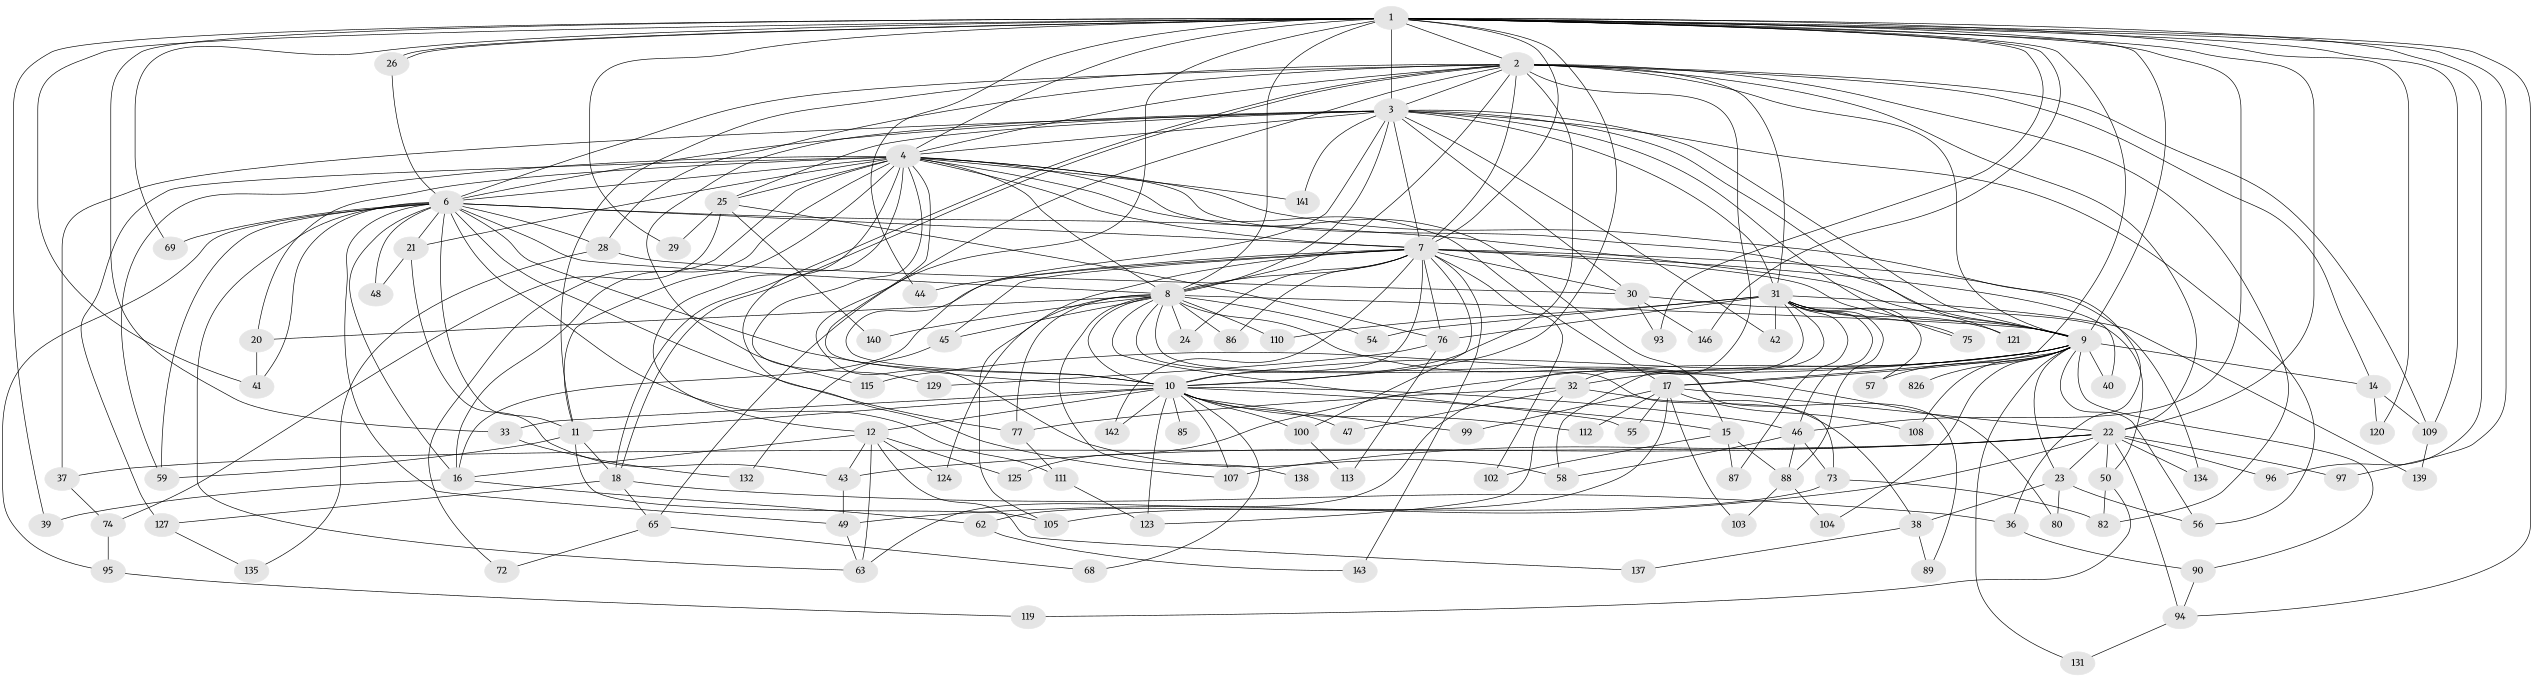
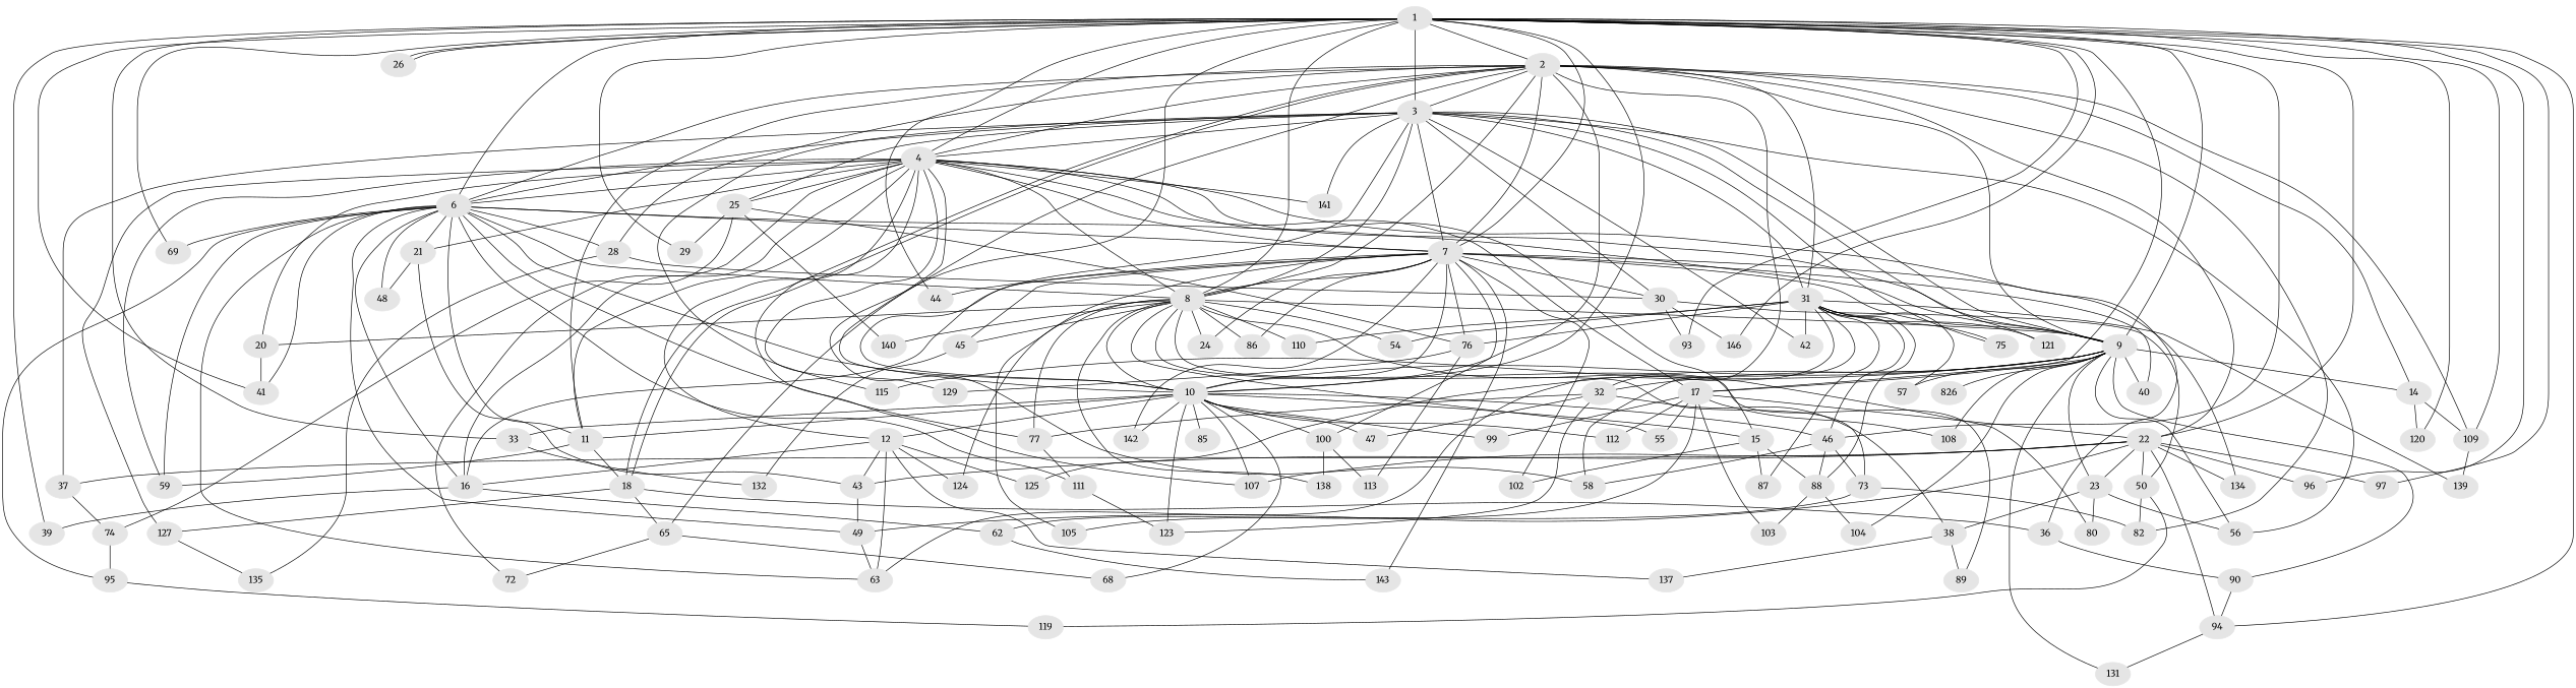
  graph {
    fontname=Merriweather
    node [color=gray90 fontname=Merriweather style=filled]
    edge [fontname=Merriweather]
    1 [super="+27"]
    2 [super="+35"]
    3 [super="+5"]
    4 [super="+66"]
    6 [super="+83"]
    7 [super="+106"]
    8 [super="+34"]
    9 [super="+13"]
    10 [super="+53"]
    17 [super="+19"]
    22 [super="+114"]
    26
    29
    33
    39
    41 [super="+70"]
    44
    46 [super="+58"]
    n19 [label=58]
    69
    93
    94 [super="+144"]
    96
    97
    109 [super="+130"]
    120
    146
    11
    14 [super="+71"]
    18 [super="+61"]
    28
    31 [super="+64"]
    32 [super="+128"]
    65
    82 [super="+118"]
    25
    30 [super="+79"]
    37 [super="+81"]
    42 [super="+51"]
    56 [super="+133"]
    75
    115
    121
    141
    12 [super="+101"]
    15 [super="+98"]
    16 [super="+67"]
    21
    36
    59 [super="+117"]
    72
    107 [super="+116"]
    127
    129
    20
    48
    49 [super="+60"]
    63 [super="+91"]
    77 [super="+78"]
    95
    111
    24
    40
    45
    76 [super="+92"]
    86
    100
    102
    105
    134
    142
    143
    54
    55
    73 [super="+145"]
    80
    89
    110
    124
    138
    140
    23
    57
    90
    104
    108
    125
    n88 [label=826]
    131
    47
    68
    85
    99
    112
    123 [super="+136"]
    62
    103
    43 [super="+122"]
    50
    132
    88
    139
    135
    87
    38
    74
    137
    119
    113
    1 -- 2
    1 -- 3 [weight=2]
    1 -- 4 [weight=2]
-   26 -- 6
+   1 -- 6
    1 -- 7
    1 -- 8
    1 -- 9
    1 -- 10
    1 -- 17
    1 -- 22
    1 -- 26
    1 -- 26
    1 -- 29
    1 -- 33
    1 -- 39
    1 -- 41
    1 -- 44
    1 -- 46
    1 -- n19
    1 -- 69
    1 -- 93
    1 -- 94
    1 -- 96
    1 -- 97
    1 -- 109
    1 -- 120
    1 -- 146
    2 -- 3 [weight=2]
    2 -- 4
    2 -- 6
    2 -- 7
    2 -- 8
    2 -- 9 [weight=2]
    2 -- 10
    2 -- 22
    2 -- 109
    2 -- 11
    2 -- 14
    2 -- 18
    2 -- 18
    2 -- 28
    2 -- 31
    2 -- 32 [weight=2]
    2 -- 65
    2 -- 82
    3 -- 4 [weight=2]
    3 -- 6 [weight=3]
    3 -- 7 [weight=2]
    3 -- 8 [weight=2]
    3 -- 9 [weight=2]
    3 -- 10 [weight=2]
    3 -- 31
    3 -- 25
    3 -- 30
    3 -- 37 [weight=2]
    3 -- 42 [weight=2]
    3 -- 56
    3 -- 75
    3 -- 115
    3 -- 121
    3 -- 141
    4 -- 6
    4 -- 7
    4 -- 8
    4 -- 9
    4 -- 10
    4 -- 17
    4 -- 11
    4 -- 25
    4 -- 141
    4 -- 12
    4 -- 15
    4 -- 16
    4 -- 21
    4 -- 36
    4 -- 59
    4 -- 72
    4 -- 107
    4 -- 127
    4 -- 129
    4 -- 20
    6 -- 7
    6 -- 8
    6 -- 9
    6 -- 10
    6 -- 41
    6 -- 69
    6 -- 11
    6 -- 28
    6 -- 16
    6 -- 21
    6 -- 59
    6 -- 48
    6 -- 49
    6 -- 63
    6 -- 77
    6 -- 95
    6 -- 111
    7 -- 8 [weight=2]
    7 -- 9
    7 -- 10
    7 -- 44
    7 -- 30
    7 -- 16
    7 -- 24
    7 -- 40
    7 -- 45
    7 -- 76
    7 -- 86
    7 -- 100
    7 -- 102
    7 -- 105
    7 -- 134
    7 -- 142
    7 -- 143
    8 -- 9
    8 -- 10
    8 -- 20
    8 -- 77
    8 -- 24
    8 -- 45
    8 -- 86
    8 -- 54
    8 -- 55
    8 -- 73
    8 -- 80
    8 -- 89
    8 -- 110
    8 -- 124
    8 -- 138
    8 -- 140
    9 -- 10
    9 -- 17
    9 -- 14 [weight=2]
    9 -- 32 [weight=2]
    9 -- 56
    9 -- 115
    9 -- 40
    9 -- 23
    9 -- 57
    9 -- 90
    9 -- 104
    9 -- 108
    9 -- 125
    9 -- n88 [weight=2]
    9 -- 131
    10 -- 33
    10 -- 46
    10 -- 11
    10 -- 12
    10 -- 15
    10 -- 107
    10 -- 100
    10 -- 142
    10 -- 47
    10 -- 68
    10 -- 85
    10 -- 99
    10 -- 112
    10 -- 123
    17 -- 22
    17 -- 55
    17 -- 108
    17 -- 99
    17 -- 112
    17 -- 62
    17 -- 103
    22 -- 94
    22 -- 96
    22 -- 97
    22 -- 37
    22 -- 107
    22 -- 49
    22 -- 134
    22 -- 23
    22 -- 43
    22 -- 50
    33 -- 132
    46 -- n19
    46 -- 73
    46 -- 88
    94 -- 131
    109 -- 139
    11 -- 18
    11 -- 59
-   11 -- 105
    14 -- 109
    14 -- 120
    18 -- 65
    18 -- 36
    18 -- 127
    28 -- 30
    28 -- 135
    31 -- 46
    31 -- n19
    31 -- 42
    31 -- 75
    31 -- 121
    31 -- 63
    31 -- 76
    31 -- 54
    31 -- 110
    31 -- 57
    31 -- 88
    31 -- 139
    31 -- 87
    32 -- 77
    32 -- 47
    32 -- 123
    32 -- 38
    65 -- 72
    65 -- 68
    25 -- 29
    25 -- 76
    25 -- 140
    25 -- 74
    30 -- 93
    30 -- 146
    30 -- 50
    37 -- 74
    12 -- 16
    12 -- 63
    12 -- 124
    12 -- 125
    12 -- 43
    12 -- 137
    15 -- 102
    15 -- 88
    15 -- 87
    16 -- 39
    16 -- 62
    21 -- 48
    21 -- 43
    36 -- 90
    127 -- 135
    20 -- 41
    49 -- 63
    77 -- 111
    95 -- 119
    111 -- 123
    45 -- 132
    76 -- 129
    76 -- 113
+   100 -- 138
    100 -- 113
    73 -- 82
    73 -- 105
    23 -- 56
    23 -- 80
    23 -- 38
    90 -- 94
    62 -- 143
    43 -- 49
    50 -- 82
    50 -- 119
    88 -- 104
    88 -- 103
    38 -- 89
    38 -- 137
    74 -- 95
  }
